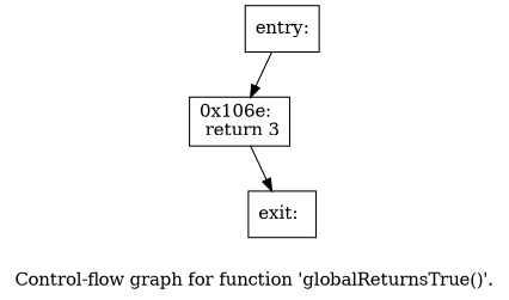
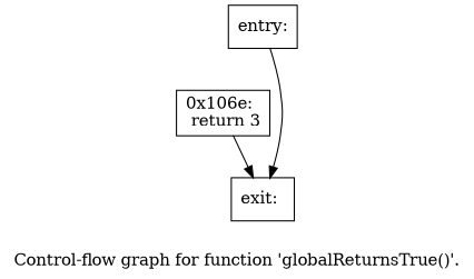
  digraph {
    label="Control-flow graph for function 'globalReturnsTrue()'."
    node [shape=record]
    n1 [label="{entry:\l}"]
    n2 [label="{0x106e:\l  return 3\l}"]
    n3 [label="{exit:\l}"]
-   n1 -> n2
+   n1 -> n3
    n2 -> n3
  }
